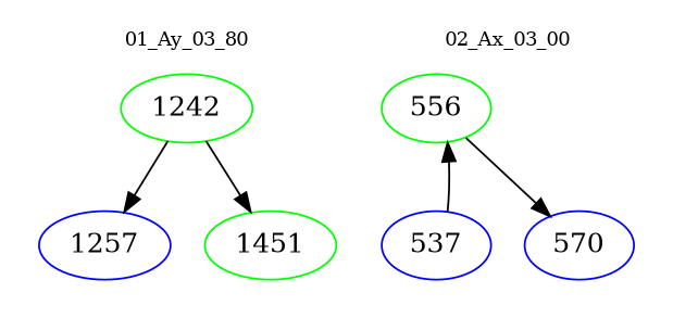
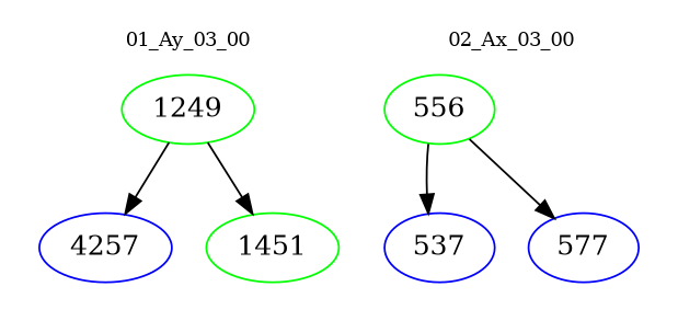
  digraph {
    fontname="DejaVu Serif"
    node [color=green fontname="DejaVu Serif"]
    edge [color=black fontname="DejaVu Serif"]
-   n1 [label=1242]
-   n2 [color=blue label=1257]
+   n1 [label=1249]
+   n2 [color=blue label=4257]
    n3 [label=1451]
    n4 [label=556]
    n5 [color=blue label=537]
-   n6 [color=blue label=570]
+   n6 [color=blue label=577]
    subgraph cluster_1 {
      color=white
      fontsize=10
-     label="01_Ay_03_80"
+     label="01_Ay_03_00"
      n1
      n2
      n3
    }
    subgraph cluster_2 {
      color=white
      fontsize=10
      label="02_Ax_03_00"
      n4
      n5
      n6
    }
    n1 -> n2
    n1 -> n3
-   n5 -> n4
+   n4 -> n5
    n4 -> n6
  }
